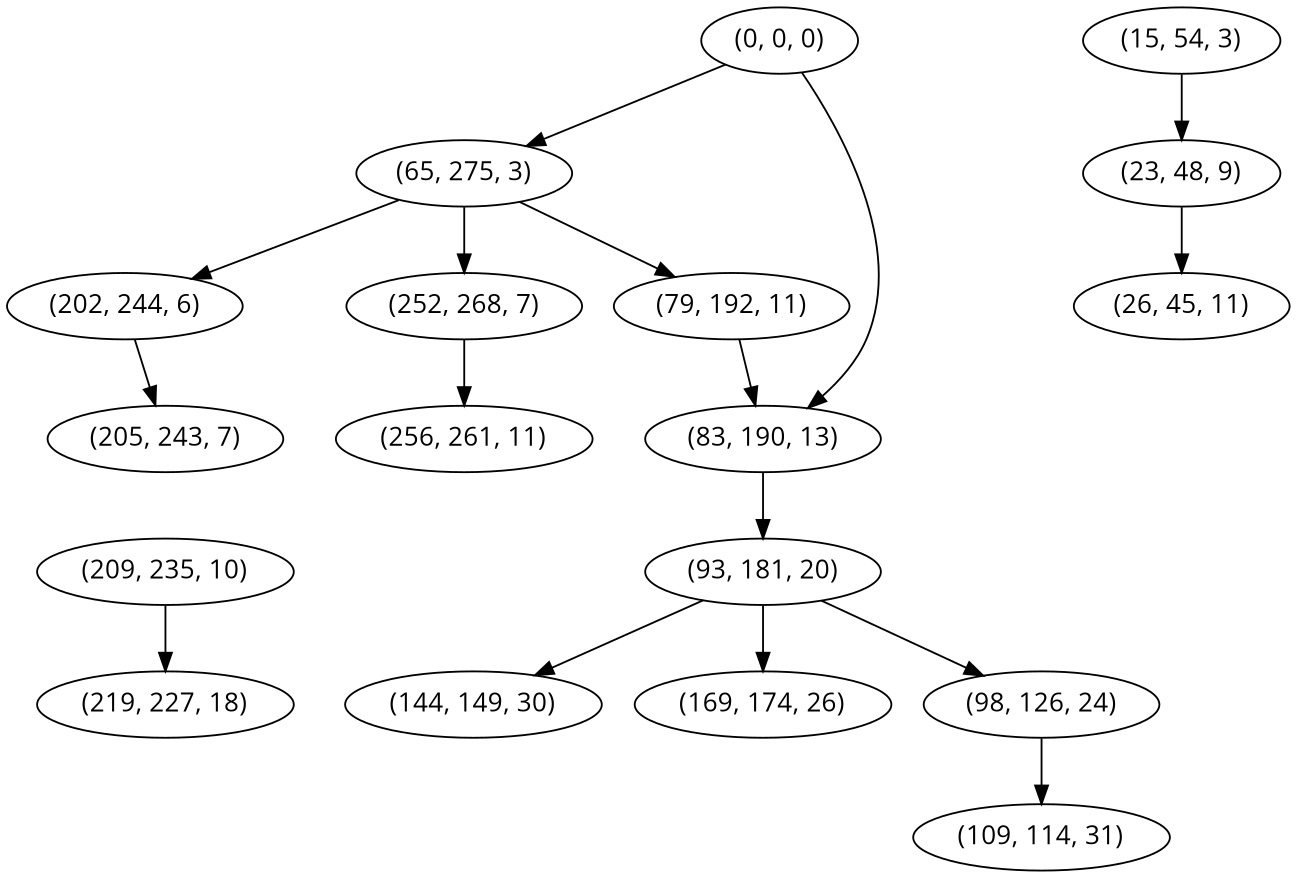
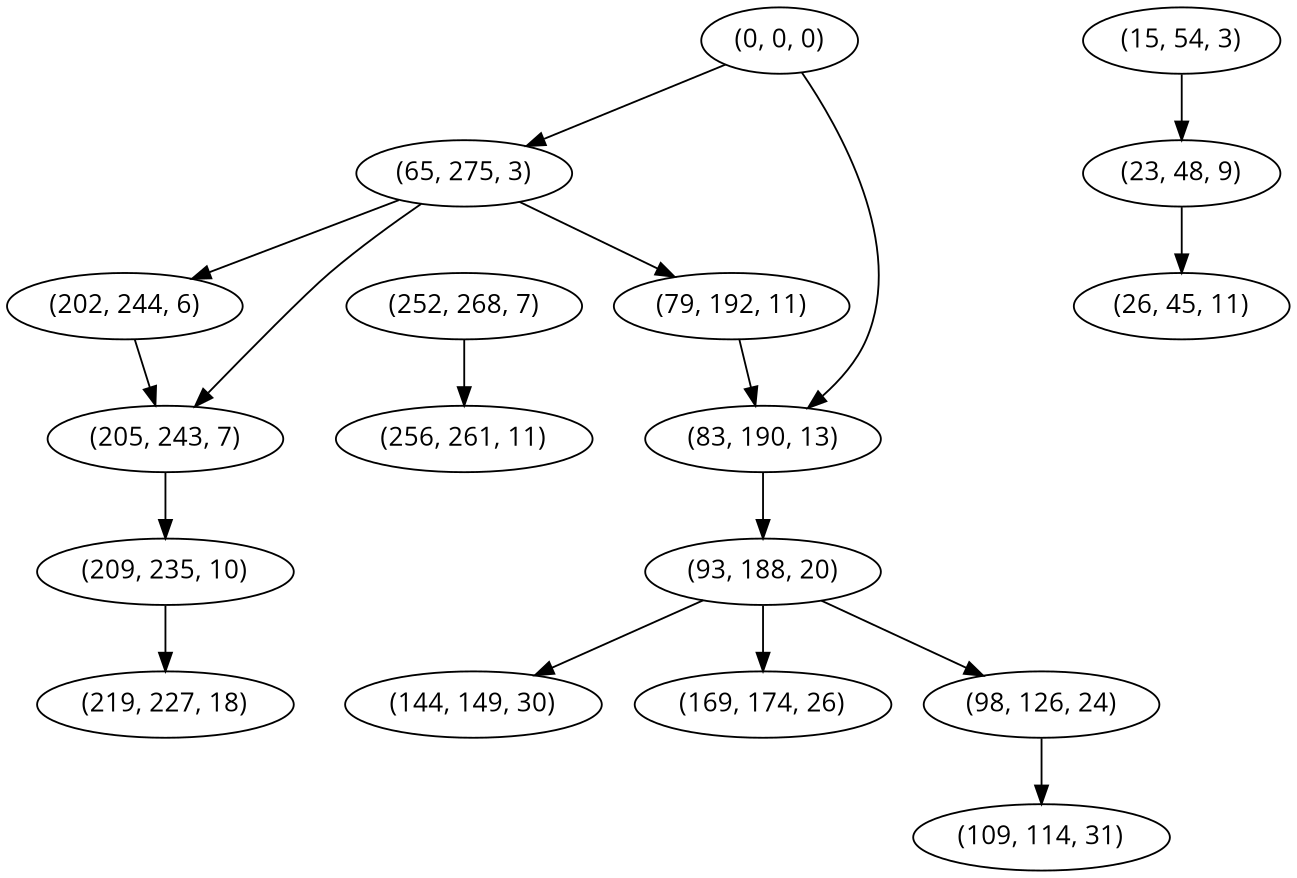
  digraph {
    fontname="Open Sans"
    node [fontname="Open Sans"]
    edge [fontname="Open Sans"]
    n1 [label="(65, 275, 3)"]
    "(0, 0, 0)"
    "(83, 190, 13)"
    "(15, 54, 3)"
    "(23, 48, 9)"
    "(79, 192, 11)"
    "(202, 244, 6)"
    "(252, 268, 7)"
    "(26, 45, 11)"
    "(205, 243, 7)"
    "(256, 261, 11)"
-   "(93, 181, 20)"
+   "(93, 181, 20)" [label="(93, 188, 20)"]
    "(98, 126, 24)"
    "(144, 149, 30)"
    "(169, 174, 26)"
    "(109, 114, 31)"
    "(209, 235, 10)"
    "(219, 227, 18)"
    n1 -> "(79, 192, 11)"
    n1 -> "(202, 244, 6)"
-   n1 -> "(252, 268, 7)"
+   n1 -> "(205, 243, 7)"
    "(0, 0, 0)" -> n1
    "(0, 0, 0)" -> "(83, 190, 13)"
    "(83, 190, 13)" -> "(93, 181, 20)"
    "(15, 54, 3)" -> "(23, 48, 9)"
    "(23, 48, 9)" -> "(26, 45, 11)"
    "(79, 192, 11)" -> "(83, 190, 13)"
    "(202, 244, 6)" -> "(205, 243, 7)"
    "(252, 268, 7)" -> "(256, 261, 11)"
+   "(205, 243, 7)" -> "(209, 235, 10)"
    "(93, 181, 20)" -> "(98, 126, 24)"
    "(93, 181, 20)" -> "(144, 149, 30)"
    "(93, 181, 20)" -> "(169, 174, 26)"
    "(98, 126, 24)" -> "(109, 114, 31)"
    "(209, 235, 10)" -> "(219, 227, 18)"
  }
